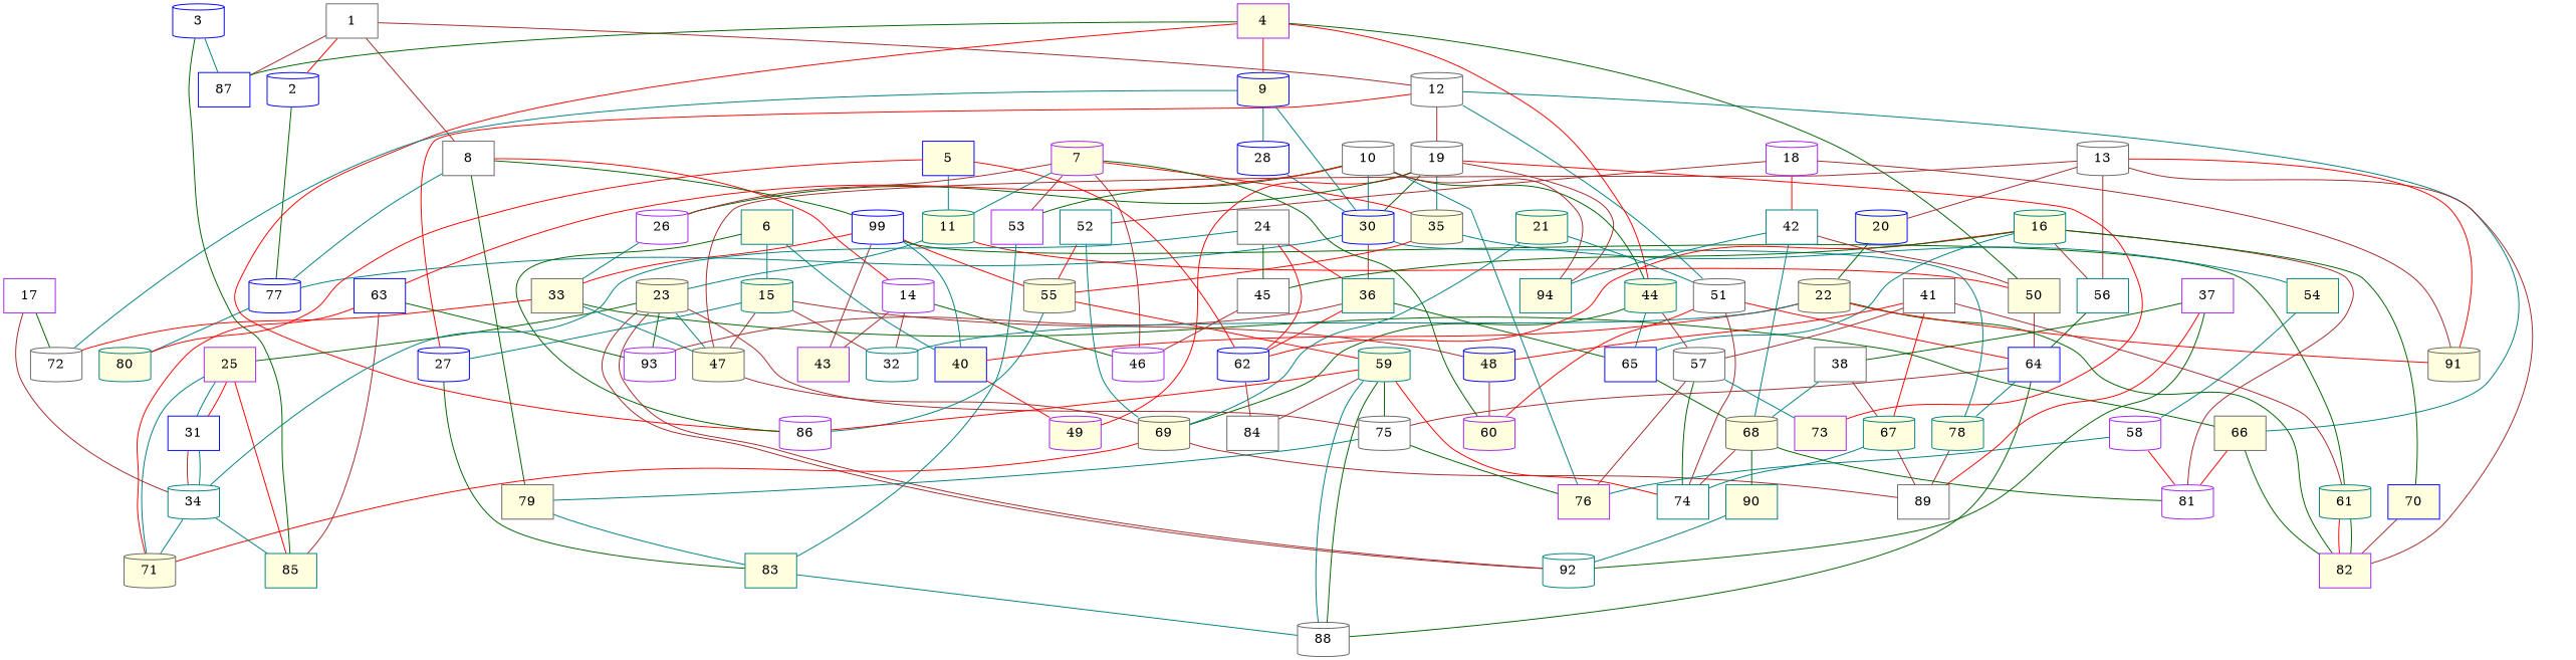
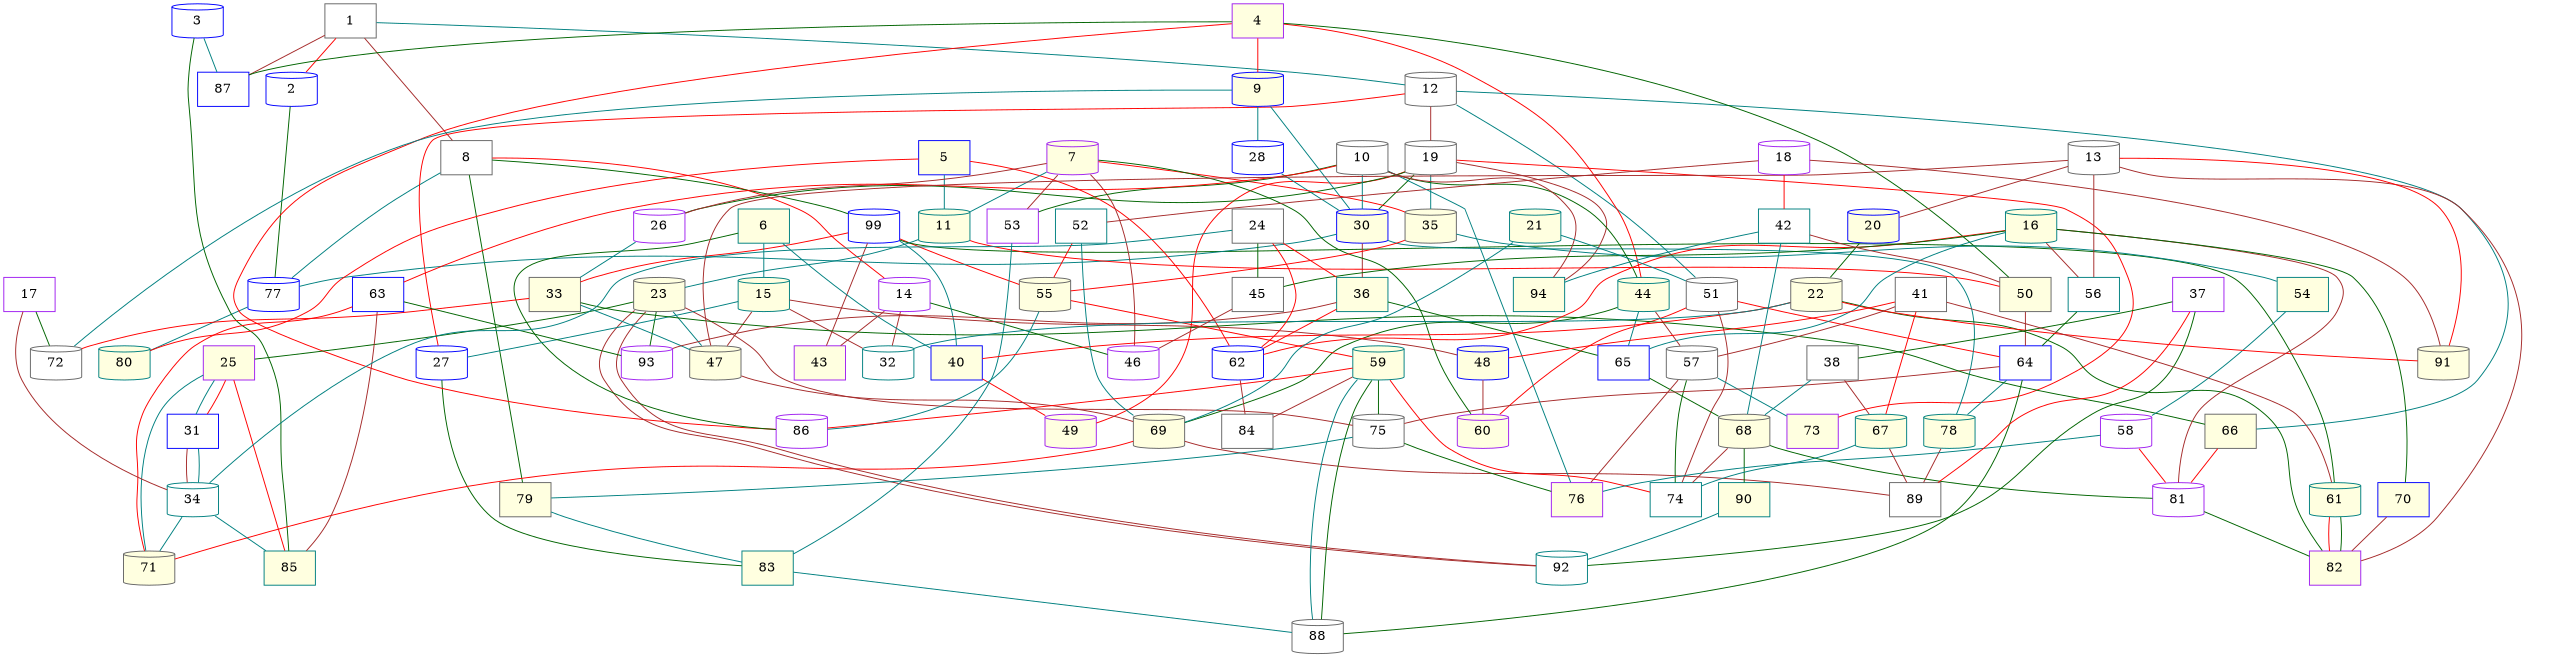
  graph {
    node [color=gray40 fillcolor=white shape=cylinder style=filled]
    edge [color=teal]
    1 [shape=box]
    2 [color=blue]
    8 [shape=box]
    12
    87 [color=blue shape=box]
    77 [color=blue]
    14 [color=purple]
    n8 [color=blue label=99]
    79 [fillcolor=lightyellow shape=box]
    19
    27 [color=blue]
    51
    66 [fillcolor=lightyellow shape=box]
    80 [color=teal fillcolor=lightyellow]
    3 [color=blue]
    85 [color=teal fillcolor=lightyellow shape=box]
    4 [color=purple fillcolor=lightyellow shape=box]
    9 [color=blue fillcolor=lightyellow]
    44 [color=teal fillcolor=lightyellow]
    50 [fillcolor=lightyellow shape=box]
    86 [color=purple]
    28 [color=blue]
    30 [color=blue fillcolor=lightyellow]
    72
    65 [color=blue shape=box]
    69 [fillcolor=lightyellow]
    57
    64 [color=blue shape=box]
    5 [color=blue fillcolor=lightyellow shape=box]
    11 [color=teal fillcolor=lightyellow]
    62 [color=blue]
    23 [fillcolor=lightyellow]
    84 [shape=box]
    6 [color=teal fillcolor=lightyellow shape=box]
    15 [color=teal fillcolor=lightyellow]
    40 [color=blue fillcolor=lightyellow shape=box]
    47 [fillcolor=lightyellow]
    32 [color=teal]
    48 [color=blue fillcolor=lightyellow]
    49 [color=purple fillcolor=lightyellow]
    7 [color=purple fillcolor=lightyellow]
    26 [color=purple]
    35 [fillcolor=lightyellow]
    46 [color=purple]
    53 [color=purple shape=box]
    60 [color=purple fillcolor=lightyellow]
    33 [fillcolor=lightyellow shape=box]
    55 [fillcolor=lightyellow]
    54 [color=teal fillcolor=lightyellow shape=box]
    83 [color=teal fillcolor=lightyellow shape=box]
    43 [color=purple fillcolor=lightyellow shape=box]
    61 [color=teal fillcolor=lightyellow]
    36 [color=teal fillcolor=lightyellow shape=box]
    78 [color=teal fillcolor=lightyellow]
    10
    63 [color=blue shape=box]
    76 [color=purple fillcolor=lightyellow shape=box]
    94 [color=teal fillcolor=lightyellow shape=box]
    93 [color=purple]
    71 [fillcolor=lightyellow]
    25 [color=purple fillcolor=lightyellow shape=box]
    75
    92 [color=teal]
    73 [color=purple fillcolor=lightyellow shape=box]
    74 [color=teal shape=box]
    81 [color=purple]
    90 [color=teal fillcolor=lightyellow shape=box]
    20 [color=blue fillcolor=lightyellow]
    13
    56 [color=teal shape=box]
    82 [color=purple fillcolor=lightyellow shape=box]
    91 [fillcolor=lightyellow]
    22 [fillcolor=lightyellow]
    16 [color=teal fillcolor=lightyellow]
    45 [shape=box]
    70 [color=blue fillcolor=lightyellow shape=box]
    68 [fillcolor=lightyellow]
    17 [color=purple shape=box]
    34 [color=teal]
    18 [color=purple]
    42 [color=teal shape=box]
    52 [color=teal shape=box]
    21 [color=teal fillcolor=lightyellow]
    89 [shape=box]
    31 [color=blue shape=box]
    24 [shape=box]
    88
    59 [color=teal fillcolor=lightyellow]
    58 [color=purple]
    37 [color=purple shape=box]
    38 [shape=box]
    67 [color=teal fillcolor=lightyellow]
    41 [shape=box]
    1 -- 2 [color=red]
    1 -- 8 [color=brown]
-   1 -- 12 [color=brown]
+   1 -- 12
    1 -- 87 [color=brown]
    2 -- 77 [color=darkgreen]
    8 -- 77
    8 -- 14 [color=red]
    8 -- n8 [color=darkgreen]
    8 -- 79 [color=darkgreen]
    12 -- 19 [color=brown]
    12 -- 27 [color=red]
    12 -- 51
    12 -- 66
    77 -- 80
    14 -- 32 [color=brown]
    14 -- 46 [color=darkgreen]
    14 -- 43 [color=brown]
    n8 -- 40
    n8 -- 33 [color=red]
    n8 -- 55 [color=red]
    n8 -- 43 [color=brown]
    n8 -- 61 [color=darkgreen]
    79 -- 83
    19 -- 30 [color=darkgreen]
    19 -- 49 [color=red]
    19 -- 26 [color=darkgreen]
    19 -- 35
    19 -- 94 [color=brown]
    19 -- 73 [color=red]
    27 -- 83 [color=darkgreen]
    51 -- 64 [color=red]
    51 -- 60 [color=red]
    51 -- 74 [color=brown]
    66 -- 81 [color=red]
    3 -- 87
    3 -- 85 [color=darkgreen]
    4 -- 87 [color=darkgreen]
    4 -- 9 [color=red]
    4 -- 44 [color=red]
    4 -- 50 [color=darkgreen]
    4 -- 86 [color=red]
    9 -- 28
    9 -- 30
    9 -- 72
    44 -- 65
    44 -- 69 [color=darkgreen]
    44 -- 57 [color=brown]
    50 -- 64 [color=brown]
    28 -- 30
    30 -- 77
    30 -- 36 [color=brown]
    30 -- 78
    65 -- 68 [color=darkgreen]
    69 -- 71 [color=red]
    69 -- 89 [color=brown]
    57 -- 76 [color=brown]
    57 -- 73
    57 -- 74 [color=darkgreen]
    64 -- 78
    64 -- 75 [color=brown]
    64 -- 88 [color=darkgreen]
    5 -- 80 [color=red]
    5 -- 11
    5 -- 62 [color=red]
    11 -- 50 [color=red]
    11 -- 23
    62 -- 84 [color=brown]
    23 -- 47
    23 -- 93 [color=darkgreen]
    23 -- 25 [color=darkgreen]
    23 -- 75 [color=brown]
    23 -- 92 [color=brown]
    23 -- 92 [color=brown]
    6 -- 86 [color=darkgreen]
    6 -- 15
    6 -- 40
    15 -- 27
    15 -- 47 [color=brown]
    15 -- 32 [color=brown]
    15 -- 48 [color=brown]
    40 -- 49 [color=red]
    47 -- 69 [color=brown]
    48 -- 60 [color=brown]
    7 -- 11
    7 -- 26 [color=brown]
    7 -- 35 [color=red]
    7 -- 46 [color=brown]
    7 -- 53 [color=brown]
    7 -- 60 [color=darkgreen]
    26 -- 33
    35 -- 55 [color=red]
    35 -- 54
    53 -- 83
    33 -- 66 [color=darkgreen]
    33 -- 72 [color=red]
    33 -- 47
    55 -- 86
    55 -- 59 [color=red]
    54 -- 58
    83 -- 88
    61 -- 82 [color=red]
    61 -- 82 [color=darkgreen]
    36 -- 65 [color=darkgreen]
    36 -- 62 [color=red]
    36 -- 93 [color=brown]
    78 -- 89 [color=brown]
    10 -- 44 [color=darkgreen]
    10 -- 30
    10 -- 53 [color=darkgreen]
    10 -- 63 [color=red]
    10 -- 76
    10 -- 94 [color=brown]
    63 -- 85 [color=brown]
    63 -- 93 [color=darkgreen]
    63 -- 71 [color=red]
    25 -- 85 [color=red]
    25 -- 71
    25 -- 31
    25 -- 31 [color=red]
    75 -- 79
    75 -- 76 [color=darkgreen]
-   66 -- 82 [color=darkgreen]
+   81 -- 82 [color=darkgreen]
    90 -- 92
    20 -- 22 [color=darkgreen]
    13 -- 47 [color=brown]
    13 -- 20 [color=brown]
    13 -- 56 [color=brown]
    13 -- 82 [color=brown]
    13 -- 91 [color=red]
    56 -- 64 [color=darkgreen]
    22 -- 40 [color=red]
    22 -- 32
    22 -- 82 [color=darkgreen]
    22 -- 91 [color=red]
    16 -- 65
    16 -- 62 [color=red]
    16 -- 81 [color=brown]
    16 -- 56 [color=brown]
    16 -- 45 [color=darkgreen]
    16 -- 70 [color=darkgreen]
    45 -- 46 [color=brown]
    70 -- 82 [color=brown]
    68 -- 74 [color=brown]
    68 -- 81 [color=darkgreen]
    68 -- 90 [color=darkgreen]
    17 -- 72 [color=darkgreen]
    17 -- 34 [color=brown]
    34 -- 85
    34 -- 71
    18 -- 91 [color=brown]
    18 -- 42 [color=red]
    18 -- 52 [color=brown]
    42 -- 50 [color=brown]
    42 -- 94
    42 -- 68
    52 -- 69
    52 -- 55 [color=red]
    21 -- 51
    21 -- 69
    31 -- 34 [color=brown]
    31 -- 34
    24 -- 62 [color=red]
    24 -- 36 [color=red]
    24 -- 45 [color=darkgreen]
    24 -- 34
    59 -- 86 [color=red]
    59 -- 84 [color=brown]
    59 -- 75 [color=darkgreen]
    59 -- 74 [color=red]
    59 -- 88
    59 -- 88 [color=darkgreen]
    58 -- 76
    58 -- 81 [color=red]
    37 -- 92 [color=darkgreen]
    37 -- 89 [color=red]
    37 -- 38 [color=darkgreen]
    38 -- 68
    38 -- 67 [color=brown]
    67 -- 74
    67 -- 89 [color=brown]
    41 -- 57 [color=brown]
    41 -- 48 [color=red]
    41 -- 61 [color=brown]
    41 -- 67 [color=red]
  }
